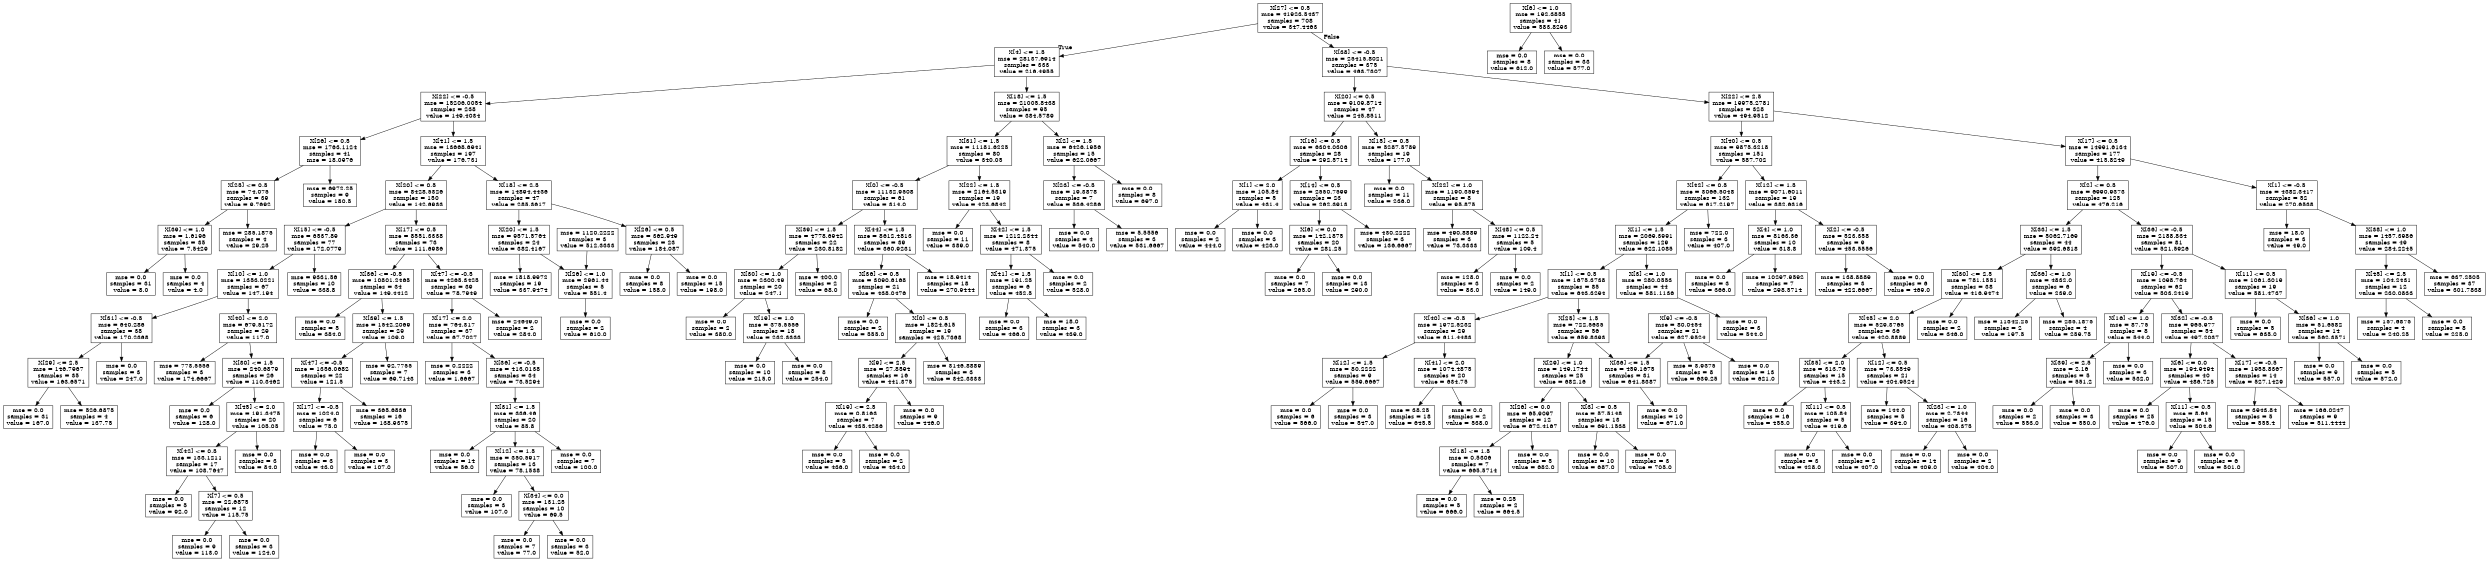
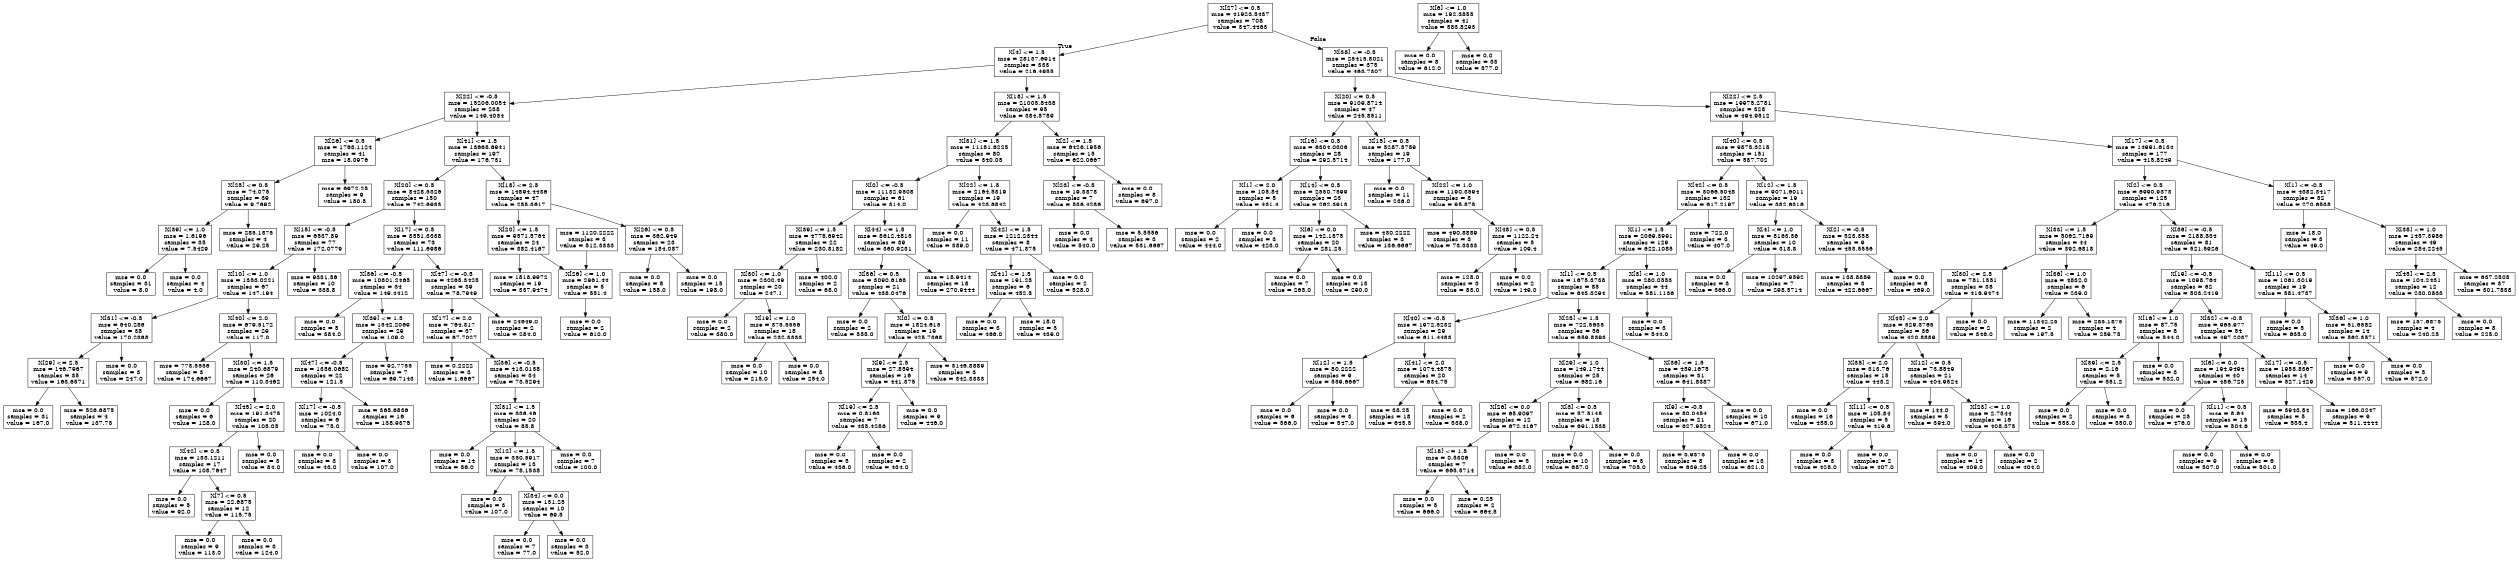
  digraph {
    node [shape=box]
    n1 [label="X[27] <= 0.5\nmse = 41923.5437\nsamples = 708\nvalue = 347.4463"]
    n2 [label="X[4] <= 1.5\nmse = 28137.6914\nsamples = 333\nvalue = 216.4955"]
    n3 [label="X[38] <= -0.5\nmse = 25415.8021\nsamples = 375\nvalue = 463.7307"]
    n4 [label="X[22] <= -0.5\nmse = 15206.0054\nsamples = 238\nvalue = 149.4034"]
    n5 [label="X[18] <= 1.5\nmse = 21005.8438\nsamples = 95\nvalue = 384.5789"]
    n6 [label="X[20] <= 0.5\nmse = 9109.8714\nsamples = 47\nvalue = 245.8511"]
    n7 [label="X[22] <= 2.5\nmse = 19975.2781\nsamples = 328\nvalue = 494.9512"]
    n8 [label="X[26] <= 0.5\nmse = 1763.1124\nsamples = 41\nmse = 18.0976"]
    n9 [label="X[41] <= 1.5\nmse = 13668.6941\nsamples = 197\nvalue = 176.731"]
    n10 [label="X[31] <= 1.5\nmse = 11181.6225\nsamples = 80\nvalue = 340.05"]
    n11 [label="X[2] <= 1.5\nmse = 6426.1956\nsamples = 15\nvalue = 622.0667"]
    n12 [label="X[25] <= 0.5\nmse = 74.075\nsamples = 39\nvalue = 9.7692"]
    n13 [label="mse = 6972.25\nsamples = 9\nvalue = 180.5"]
-   n14 [label="X[20] <= 0.5\nmse = 8428.5326\nsamples = 150\nvalue = 142.6933"]
+   n14 [label="X[20] <= 0.5\nmse = 8428.5326\nsamples = 150\nvalue = 742.6933"]
    n15 [label="X[18] <= 2.5\nmse = 14894.4436\nsamples = 47\nvalue = 285.3617"]
    n16 [label="X[39] <= 1.0\nmse = 1.6196\nsamples = 35\nvalue = 7.5429"]
    n17 [label="mse = 285.1875\nsamples = 4\nvalue = 29.25"]
    n18 [label="mse = 0.0\nsamples = 31\nvalue = 8.0"]
    n19 [label="mse = 0.0\nsamples = 4\nvalue = 4.0"]
    n20 [label="X[15] <= -0.5\nmse = 6537.89\nsamples = 77\nvalue = 172.0779"]
    n21 [label="X[17] <= 0.5\nmse = 8551.3338\nsamples = 73\nvalue = 111.6986"]
    n22 [label="X[20] <= 1.5\nmse = 9571.5764\nsamples = 24\nvalue = 382.4167"]
    n23 [label="X[26] <= 0.5\nmse = 362.949\nsamples = 23\nvalue = 184.087"]
    n24 [label="X[10] <= 1.0\nmse = 1353.0221\nsamples = 67\nvalue = 147.194"]
    n25 [label="mse = 9331.56\nsamples = 10\nvalue = 338.8"]
    n26 [label="X[36] <= -0.5\nmse = 10801.2465\nsamples = 34\nvalue = 149.4412"]
    n27 [label="X[47] <= -0.5\nmse = 4265.3425\nsamples = 39\nvalue = 78.7949"]
    n28 [label="X[31] <= -0.5\nmse = 640.286\nsamples = 38\nvalue = 170.2368"]
    n29 [label="X[40] <= 2.0\nmse = 679.5172\nsamples = 29\nvalue = 117.0"]
    n30 [label="X[29] <= 2.5\nmse = 146.7967\nsamples = 35\nvalue = 163.6571"]
    n31 [label="mse = 0.0\nsamples = 3\nvalue = 247.0"]
    n32 [label="mse = 773.5556\nsamples = 3\nvalue = 174.6667"]
    n33 [label="X[30] <= 1.5\nmse = 240.6879\nsamples = 26\nvalue = 110.3462"]
    n34 [label="mse = 0.0\nsamples = 31\nvalue = 167.0"]
    n35 [label="mse = 526.6875\nsamples = 4\nvalue = 137.75"]
    n36 [label="mse = 0.0\nsamples = 6\nvalue = 128.0"]
    n37 [label="X[45] <= 2.0\nmse = 191.3475\nsamples = 20\nvalue = 105.05"]
    n38 [label="X[42] <= 0.5\nmse = 133.1211\nsamples = 17\nvalue = 108.7647"]
    n39 [label="mse = 0.0\nsamples = 3\nvalue = 84.0"]
    n40 [label="mse = 0.0\nsamples = 5\nvalue = 92.0"]
    n41 [label="X[7] <= 0.5\nmse = 22.6875\nsamples = 12\nvalue = 115.75"]
    n42 [label="mse = 0.0\nsamples = 9\nvalue = 113.0"]
    n43 [label="mse = 0.0\nsamples = 3\nvalue = 124.0"]
    n44 [label="mse = 0.0\nsamples = 5\nvalue = 384.0"]
    n45 [label="X[39] <= 1.5\nmse = 1542.2069\nsamples = 29\nvalue = 109.0"]
    n46 [label="X[17] <= 2.0\nmse = 764.317\nsamples = 37\nvalue = 67.7027"]
    n47 [label="mse = 24649.0\nsamples = 2\nvalue = 284.0"]
    n48 [label="X[47] <= -0.5\nmse = 1356.0682\nsamples = 22\nvalue = 121.5"]
    n49 [label="mse = 92.7755\nsamples = 7\nvalue = 69.7143"]
    n50 [label="X[17] <= -0.5\nmse = 1024.0\nsamples = 6\nvalue = 75.0"]
    n51 [label="mse = 365.6836\nsamples = 16\nvalue = 138.9375"]
    n52 [label="mse = 0.0\nsamples = 3\nvalue = 43.0"]
    n53 [label="mse = 0.0\nsamples = 3\nvalue = 107.0"]
    n54 [label="mse = 0.2222\nsamples = 3\nvalue = 1.6667"]
    n55 [label="X[36] <= -0.5\nmse = 413.0138\nsamples = 34\nvalue = 73.5294"]
    n56 [label="X[31] <= 1.5\nmse = 336.46\nsamples = 20\nvalue = 85.8"]
    n57 [label="mse = 0.0\nsamples = 14\nvalue = 56.0"]
    n58 [label="X[12] <= 1.5\nmse = 350.5917\nsamples = 13\nvalue = 78.1538"]
    n59 [label="mse = 0.0\nsamples = 7\nvalue = 100.0"]
    n60 [label="mse = 0.0\nsamples = 3\nvalue = 107.0"]
    n61 [label="X[34] <= 0.0\nmse = 131.25\nsamples = 10\nvalue = 69.5"]
    n62 [label="mse = 0.0\nsamples = 7\nvalue = 77.0"]
    n63 [label="mse = 0.0\nsamples = 3\nvalue = 52.0"]
    n64 [label="mse = 1818.9972\nsamples = 19\nvalue = 337.9474"]
    n65 [label="X[26] <= 1.0\nmse = 2961.44\nsamples = 5\nvalue = 551.4"]
    n66 [label="mse = 0.0\nsamples = 8\nvalue = 158.0"]
    n67 [label="mse = 0.0\nsamples = 15\nvalue = 198.0"]
    n68 [label="mse = 0.0\nsamples = 2\nvalue = 610.0"]
    n69 [label="mse = 1120.2222\nsamples = 3\nvalue = 512.3333"]
    n70 [label="X[0] <= -0.5\nmse = 11132.9508\nsamples = 61\nvalue = 314.0"]
    n71 [label="X[22] <= 1.5\nmse = 2164.5319\nsamples = 19\nvalue = 423.6842"]
    n72 [label="X[23] <= -0.5\nmse = 19.3878\nsamples = 7\nvalue = 536.4286"]
    n73 [label="mse = 0.0\nsamples = 8\nvalue = 697.0"]
    n74 [label="X[39] <= 1.5\nmse = 4778.6942\nsamples = 22\nvalue = 230.8182"]
    n75 [label="X[44] <= 1.5\nmse = 8612.4813\nsamples = 39\nvalue = 360.9231"]
    n76 [label="mse = 0.0\nsamples = 11\nvalue = 389.0"]
    n77 [label="X[42] <= 1.5\nmse = 1212.2344\nsamples = 8\nvalue = 471.375"]
    n78 [label="X[30] <= 1.0\nmse = 2300.49\nsamples = 20\nvalue = 247.1"]
    n79 [label="mse = 400.0\nsamples = 2\nvalue = 68.0"]
    n80 [label="X[36] <= 0.5\nmse = 3090.6168\nsamples = 21\nvalue = 438.0476"]
    n81 [label="mse = 18.9414\nsamples = 18\nvalue = 270.9444"]
    n82 [label="mse = 0.0\nsamples = 2\nvalue = 380.0"]
    n83 [label="X[19] <= 1.0\nmse = 375.5556\nsamples = 18\nvalue = 232.3333"]
    n84 [label="mse = 0.0\nsamples = 10\nvalue = 215.0"]
    n85 [label="mse = 0.0\nsamples = 8\nvalue = 254.0"]
    n86 [label="mse = 0.0\nsamples = 2\nvalue = 555.0"]
-   n87 [label="X[0] <= 0.5\nmse = 1824.615\nsamples = 19\nsamples = 425.7368"]
+   n87 [label="X[0] <= 0.5\nmse = 1824.615\nsamples = 19\nvalue = 425.7368"]
    n88 [label="X[9] <= 2.5\nmse = 27.8594\nsamples = 16\nvalue = 441.375"]
    n89 [label="mse = 3146.8889\nsamples = 3\nvalue = 342.3333"]
    n90 [label="X[19] <= 2.5\nmse = 0.8163\nsamples = 7\nvalue = 435.4286"]
    n91 [label="mse = 0.0\nsamples = 9\nvalue = 446.0"]
    n92 [label="mse = 0.0\nsamples = 5\nvalue = 436.0"]
    n93 [label="mse = 0.0\nsamples = 2\nvalue = 434.0"]
    n94 [label="X[41] <= 1.5\nmse = 191.25\nsamples = 6\nvalue = 452.5"]
    n95 [label="mse = 0.0\nsamples = 2\nvalue = 528.0"]
    n96 [label="mse = 0.0\nsamples = 3\nvalue = 466.0"]
    n97 [label="mse = 18.0\nsamples = 3\nvalue = 439.0"]
    n98 [label="mse = 0.0\nsamples = 4\nvalue = 540.0"]
    n99 [label="mse = 5.5556\nsamples = 3\nvalue = 531.6667"]
    n100 [label="X[16] <= 0.5\nmse = 6304.0306\nsamples = 28\nvalue = 292.5714"]
    n101 [label="X[15] <= 0.5\nmse = 5287.5789\nsamples = 19\nvalue = 177.0"]
    n102 [label="X[40] <= 0.5\nmse = 9875.3218\nsamples = 151\nvalue = 587.702"]
    n103 [label="X[17] <= 0.5\nmse = 14991.6134\nsamples = 177\nvalue = 415.8249"]
    n104 [label="X[1] <= 2.0\nmse = 105.84\nsamples = 5\nvalue = 431.4"]
    n105 [label="X[14] <= 0.5\nmse = 2550.7599\nsamples = 23\nvalue = 262.3913"]
    n106 [label="mse = 0.0\nsamples = 11\nvalue = 236.0"]
    n107 [label="X[22] <= 1.0\nmse = 1190.3594\nsamples = 8\nvalue = 95.875"]
    n108 [label="mse = 0.0\nsamples = 2\nvalue = 444.0"]
    n109 [label="mse = 0.0\nsamples = 3\nvalue = 423.0"]
    n110 [label="X[6] <= 0.0\nmse = 142.1875\nsamples = 20\nvalue = 281.25"]
    n111 [label="mse = 430.2222\nsamples = 3\nvalue = 136.6667"]
    n112 [label="mse = 0.0\nsamples = 7\nvalue = 265.0"]
    n113 [label="mse = 0.0\nsamples = 13\nvalue = 290.0"]
    n114 [label="mse = 490.8889\nsamples = 3\nvalue = 73.3333"]
    n115 [label="X[48] <= 0.5\nmse = 1122.24\nsamples = 5\nvalue = 109.4"]
    n116 [label="mse = 128.0\nsamples = 3\nvalue = 83.0"]
    n117 [label="mse = 0.0\nsamples = 2\nvalue = 149.0"]
    n118 [label="X[42] <= 0.5\nmse = 3066.5048\nsamples = 132\nvalue = 617.2197"]
    n119 [label="X[12] <= 1.5\nmse = 9071.6011\nsamples = 19\nvalue = 382.6316"]
    n120 [label="X[2] <= 0.5\nmse = 6990.9373\nsamples = 125\nvalue = 476.216"]
    n121 [label="X[1] <= -0.5\nmse = 4382.3417\nsamples = 52\nvalue = 270.6538"]
    n122 [label="X[1] <= 1.5\nmse = 2069.3991\nsamples = 129\nvalue = 622.1085"]
    n123 [label="mse = 722.0\nsamples = 3\nvalue = 407.0"]
    n124 [label="X[4] <= 1.0\nmse = 8163.36\nsamples = 10\nvalue = 318.8"]
    n125 [label="X[2] <= -0.5\nmse = 523.358\nsamples = 9\nvalue = 453.5556"]
    n126 [label="X[1] <= 0.5\nmse = 1675.3738\nsamples = 85\nvalue = 643.3294"]
    n127 [label="X[3] <= 1.0\nmse = 280.0553\nsamples = 44\nvalue = 581.1136"]
    n128 [label="X[40] <= -0.5\nmse = 1972.5232\nsamples = 29\nvalue = 611.4483"]
    n129 [label="X[25] <= 1.5\nmse = 722.5635\nsamples = 56\nvalue = 659.8393"]
    n130 [label="mse = 0.0\nsamples = 3\nvalue = 544.0"]
    n131 [label="X[12] <= 1.5\nmse = 80.2222\nsamples = 9\nvalue = 559.6667"]
    n132 [label="X[41] <= 2.0\nmse = 1074.4875\nsamples = 20\nvalue = 634.75"]
    n133 [label="X[29] <= 1.0\nmse = 149.1744\nsamples = 25\nvalue = 682.16"]
    n134 [label="X[36] <= 1.5\nmse = 459.1675\nsamples = 31\nvalue = 641.8387"]
    n135 [label="mse = 0.0\nsamples = 6\nvalue = 566.0"]
    n136 [label="mse = 0.0\nsamples = 3\nvalue = 547.0"]
    n137 [label="mse = 38.25\nsamples = 18\nvalue = 645.5"]
    n138 [label="mse = 0.0\nsamples = 2\nvalue = 538.0"]
    n139 [label="X[26] <= 0.0\nmse = 65.9097\nsamples = 12\nvalue = 672.4167"]
    n140 [label="X[3] <= 0.5\nmse = 57.5148\nsamples = 13\nvalue = 691.1538"]
    n141 [label="X[9] <= -0.5\nmse = 80.0454\nsamples = 21\nvalue = 627.9524"]
    n142 [label="mse = 0.0\nsamples = 10\nvalue = 671.0"]
    n143 [label="X[18] <= 1.5\nmse = 0.5306\nsamples = 7\nvalue = 665.5714"]
    n144 [label="mse = 0.0\nsamples = 5\nvalue = 682.0"]
    n145 [label="mse = 0.0\nsamples = 10\nvalue = 687.0"]
    n146 [label="mse = 0.0\nsamples = 3\nvalue = 705.0"]
    n147 [label="mse = 0.0\nsamples = 5\nvalue = 666.0"]
    n148 [label="mse = 0.25\nsamples = 2\nvalue = 664.5"]
    n149 [label="mse = 3.9375\nsamples = 8\nvalue = 639.25"]
    n150 [label="mse = 0.0\nsamples = 13\nvalue = 621.0"]
    n151 [label="X[6] <= 1.0\nmse = 192.3855\nsamples = 41\nvalue = 583.8293"]
    n152 [label="mse = 0.0\nsamples = 8\nvalue = 612.0"]
    n153 [label="mse = 0.0\nsamples = 33\nvalue = 577.0"]
    n154 [label="mse = 0.0\nsamples = 3\nvalue = 366.0"]
    n155 [label="mse = 10297.9592\nsamples = 7\nvalue = 298.5714"]
    n156 [label="mse = 138.8889\nsamples = 3\nvalue = 422.6667"]
    n157 [label="mse = 0.0\nsamples = 6\nvalue = 469.0"]
    n158 [label="X[33] <= 1.5\nmse = 5062.7169\nsamples = 44\nvalue = 392.6818"]
    n159 [label="X[36] <= -0.5\nmse = 2188.834\nsamples = 81\nvalue = 521.5926"]
    n160 [label="mse = 18.0\nsamples = 3\nvalue = 49.0"]
    n161 [label="X[38] <= 1.0\nmse = 1457.3986\nsamples = 49\nvalue = 284.2245"]
    n162 [label="X[30] <= 2.5\nmse = 781.1551\nsamples = 38\nvalue = 416.9474"]
    n163 [label="X[36] <= 1.0\nmse = 4832.0\nsamples = 6\nvalue = 239.0"]
    n164 [label="X[19] <= -0.5\nmse = 1098.764\nsamples = 62\nvalue = 503.2419"]
    n165 [label="X[11] <= 0.5\nmse = 1061.3019\nsamples = 19\nvalue = 581.4737"]
    n166 [label="X[45] <= 2.0\nmse = 529.3765\nsamples = 36\nvalue = 420.8889"]
    n167 [label="mse = 0.0\nsamples = 2\nvalue = 346.0"]
    n168 [label="mse = 11342.25\nsamples = 2\nvalue = 197.5"]
    n169 [label="mse = 285.1875\nsamples = 4\nvalue = 259.75"]
    n170 [label="X[35] <= 2.0\nmse = 313.76\nsamples = 15\nvalue = 443.2"]
    n171 [label="X[12] <= 0.5\nmse = 73.8549\nsamples = 21\nvalue = 404.9524"]
    n172 [label="mse = 0.0\nsamples = 16\nvalue = 455.0"]
    n173 [label="X[11] <= 0.5\nmse = 105.84\nsamples = 5\nvalue = 419.6"]
    n174 [label="mse = 144.0\nsamples = 5\nvalue = 394.0"]
    n175 [label="X[23] <= 1.0\nmse = 2.7344\nsamples = 16\nvalue = 408.375"]
    n176 [label="mse = 0.0\nsamples = 3\nvalue = 428.0"]
    n177 [label="mse = 0.0\nsamples = 2\nvalue = 407.0"]
    n178 [label="mse = 0.0\nsamples = 14\nvalue = 409.0"]
    n179 [label="mse = 0.0\nsamples = 2\nvalue = 404.0"]
    n180 [label="X[16] <= 1.0\nmse = 87.75\nsamples = 8\nvalue = 544.0"]
    n181 [label="X[32] <= -0.5\nmse = 965.977\nsamples = 54\nvalue = 497.2037"]
    n182 [label="mse = 0.0\nsamples = 5\nvalue = 635.0"]
    n183 [label="X[36] <= 1.0\nmse = 51.6582\nsamples = 14\nvalue = 562.3571"]
    n184 [label="X[39] <= 2.5\nmse = 2.16\nsamples = 5\nvalue = 551.2"]
    n185 [label="mse = 0.0\nsamples = 3\nvalue = 532.0"]
    n186 [label="X[6] <= 0.0\nmse = 194.9494\nsamples = 40\nvalue = 486.725"]
    n187 [label="X[17] <= -0.5\nmse = 1958.8367\nsamples = 14\nvalue = 527.1429"]
    n188 [label="mse = 0.0\nsamples = 2\nvalue = 553.0"]
    n189 [label="mse = 0.0\nsamples = 3\nvalue = 550.0"]
    n190 [label="mse = 0.0\nsamples = 25\nvalue = 476.0"]
    n191 [label="X[11] <= 0.5\nmse = 8.64\nsamples = 15\nvalue = 504.6"]
    n192 [label="mse = 3943.84\nsamples = 5\nvalue = 555.4"]
    n193 [label="mse = 166.0247\nsamples = 9\nvalue = 511.4444"]
    n194 [label="mse = 0.0\nsamples = 9\nvalue = 507.0"]
    n195 [label="mse = 0.0\nsamples = 6\nvalue = 501.0"]
    n196 [label="mse = 0.0\nsamples = 9\nvalue = 557.0"]
    n197 [label="mse = 0.0\nsamples = 5\nvalue = 572.0"]
    n198 [label="X[45] <= 2.5\nmse = 104.2431\nsamples = 12\nvalue = 230.0833"]
    n199 [label="mse = 637.2505\nsamples = 37\nvalue = 301.7838"]
    n200 [label="mse = 157.6875\nsamples = 4\nvalue = 240.25"]
    n201 [label="mse = 0.0\nsamples = 8\nvalue = 225.0"]
    n1 -> n2 [headlabel=True labelangle=45 labeldistance=2.5]
    n1 -> n3 [headlabel=False labelangle=-45 labeldistance=2.5]
    n2 -> n4
    n2 -> n5
    n3 -> n6
    n3 -> n7
    n4 -> n8
    n4 -> n9
    n5 -> n10
    n5 -> n11
    n6 -> n100
    n6 -> n101
    n7 -> n102
    n7 -> n103
    n8 -> n12
    n8 -> n13
    n9 -> n14
    n9 -> n15
    n10 -> n70
    n10 -> n71
    n11 -> n72
    n11 -> n73
    n12 -> n16
    n12 -> n17
    n14 -> n20
    n14 -> n21
    n15 -> n22
    n15 -> n23
    n16 -> n18
    n16 -> n19
    n20 -> n24
    n20 -> n25
    n21 -> n26
    n21 -> n27
    n22 -> n64
    n22 -> n65
    n23 -> n66
    n23 -> n67
    n24 -> n28
    n24 -> n29
    n26 -> n44
    n26 -> n45
    n27 -> n46
    n27 -> n47
    n28 -> n30
    n28 -> n31
    n29 -> n32
    n29 -> n33
    n30 -> n34
    n30 -> n35
    n33 -> n36
    n33 -> n37
    n37 -> n38
    n37 -> n39
    n38 -> n40
    n38 -> n41
    n41 -> n42
    n41 -> n43
    n45 -> n48
    n45 -> n49
    n46 -> n54
    n46 -> n55
    n48 -> n50
    n48 -> n51
    n50 -> n52
    n50 -> n53
    n55 -> n56
    n56 -> n57
    n56 -> n58
    n56 -> n59
    n58 -> n60
    n58 -> n61
    n61 -> n62
    n61 -> n63
    n65 -> n68
    n69 -> n65
    n70 -> n74
    n70 -> n75
    n71 -> n76
    n71 -> n77
    n72 -> n98
    n72 -> n99
    n74 -> n78
    n74 -> n79
    n75 -> n80
    n75 -> n81
    n77 -> n94
    n77 -> n95
    n78 -> n82
    n78 -> n83
    n80 -> n86
    n80 -> n87
    n83 -> n84
    n83 -> n85
    n87 -> n88
    n87 -> n89
    n88 -> n90
    n88 -> n91
    n90 -> n92
    n90 -> n93
    n94 -> n96
    n94 -> n97
    n100 -> n104
    n100 -> n105
    n101 -> n106
    n101 -> n107
    n102 -> n118
    n102 -> n119
    n103 -> n120
    n103 -> n121
    n104 -> n108
    n104 -> n109
    n105 -> n110
    n105 -> n111
    n107 -> n114
    n107 -> n115
    n110 -> n112
    n110 -> n113
    n115 -> n116
    n115 -> n117
    n118 -> n122
    n118 -> n123
    n119 -> n124
    n119 -> n125
    n120 -> n158
    n120 -> n159
    n121 -> n160
    n121 -> n161
    n122 -> n126
    n122 -> n127
    n124 -> n154
    n124 -> n155
    n125 -> n156
    n125 -> n157
    n126 -> n128
    n126 -> n129
    n127 -> n130
    n128 -> n131
    n128 -> n132
    n129 -> n133
    n129 -> n134
    n131 -> n135
    n131 -> n136
    n132 -> n137
    n132 -> n138
    n133 -> n139
    n133 -> n140
-   n141 -> n134
+   n134 -> n141
    n134 -> n142
    n139 -> n143
    n139 -> n144
    n140 -> n145
    n140 -> n146
    n141 -> n149
    n141 -> n150
    n143 -> n147
    n143 -> n148
    n151 -> n152
    n151 -> n153
    n158 -> n162
    n158 -> n163
    n159 -> n164
    n159 -> n165
    n161 -> n198
    n161 -> n199
    n162 -> n166
    n162 -> n167
    n163 -> n168
    n163 -> n169
    n164 -> n180
    n164 -> n181
    n165 -> n182
    n165 -> n183
    n166 -> n170
    n166 -> n171
    n170 -> n172
    n170 -> n173
    n171 -> n174
    n171 -> n175
    n173 -> n176
    n173 -> n177
    n175 -> n178
    n175 -> n179
    n180 -> n184
    n180 -> n185
    n181 -> n186
    n181 -> n187
    n183 -> n196
    n183 -> n197
    n184 -> n188
    n184 -> n189
    n186 -> n190
    n186 -> n191
    n187 -> n192
    n187 -> n193
    n191 -> n194
    n191 -> n195
    n198 -> n200
    n198 -> n201
  }
